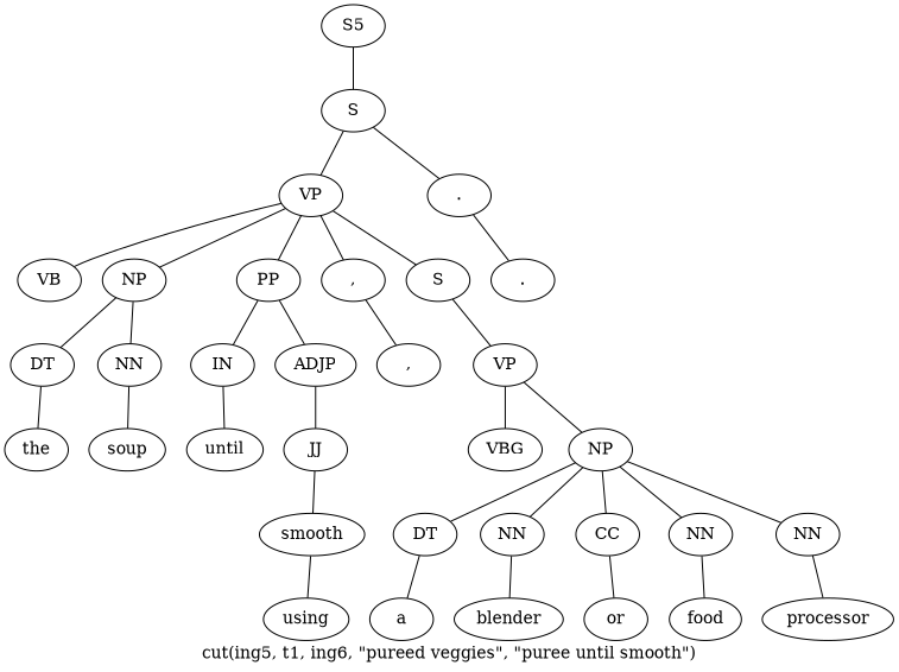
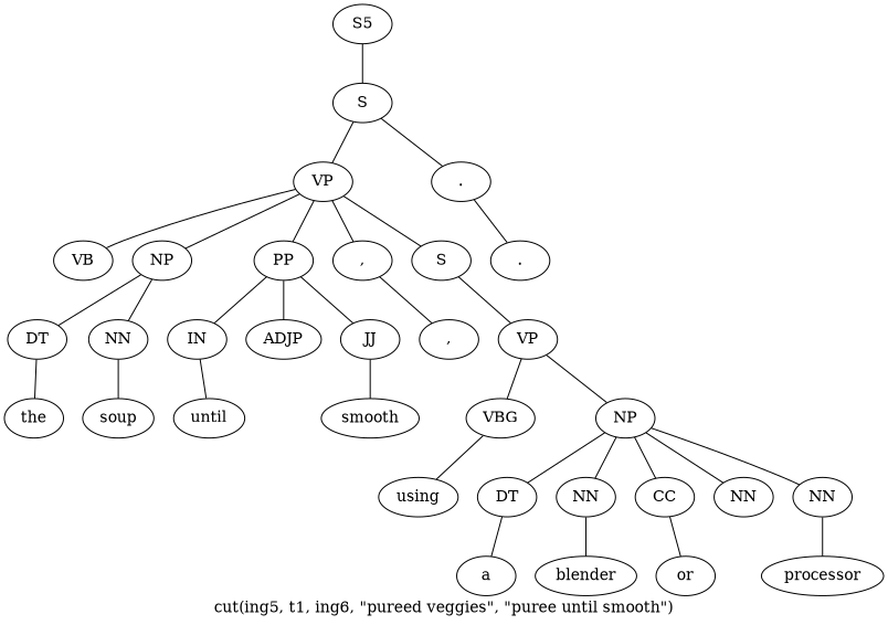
  graph {
    label="cut(ing5, t1, ing6, \"pureed veggies\", \"puree until smooth\")"
    n1 [label=S5]
    n2 [label=S]
    n3 [label=VP]
    n4 [label="."]
    n5 [label=VB]
    n6 [label=NP]
    n7 [label=PP]
    n8 [label=","]
    n9 [label=S]
    n10 [label="."]
    n11 [label=DT]
    n12 [label=NN]
    n13 [label=IN]
    n14 [label=ADJP]
    n15 [label=","]
    n16 [label=VP]
    n17 [label=the]
    n18 [label=soup]
    n19 [label=until]
    n20 [label=JJ]
    n21 [label=smooth]
    n22 [label=VBG]
    n23 [label=NP]
    n24 [label=using]
    n25 [label=DT]
    n26 [label=NN]
    n27 [label=CC]
    n28 [label=NN]
    n29 [label=NN]
    n30 [label=a]
    n31 [label=blender]
    n32 [label=or]
-   n33 [label=food]
    n34 [label=processor]
    n1 -- n2
    n2 -- n3
    n2 -- n4
    n3 -- n5
    n3 -- n6
    n3 -- n7
    n3 -- n8
    n3 -- n9
    n4 -- n10
    n6 -- n11
    n6 -- n12
    n7 -- n13
    n7 -- n14
    n8 -- n15
    n9 -- n16
    n11 -- n17
    n12 -- n18
    n13 -- n19
-   n14 -- n20
+   n7 -- n20
    n16 -- n22
    n16 -- n23
    n20 -- n21
-   n21 -- n24
+   n22 -- n24
    n23 -- n25
    n23 -- n26
    n23 -- n27
    n23 -- n28
    n23 -- n29
    n25 -- n30
    n26 -- n31
    n27 -- n32
-   n28 -- n33
    n29 -- n34
  }
